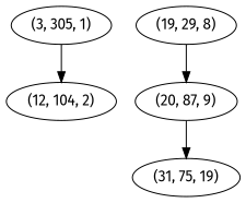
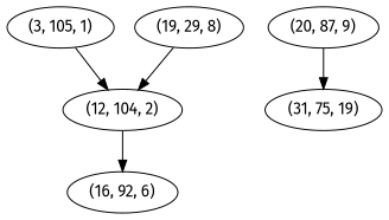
  digraph {
    fontname="Fira Sans"
    node [fontname="Fira Sans"]
    edge [fontname="Fira Sans"]
-   "(3, 105, 1)" [label="(3, 305, 1)"]
+   "(3, 105, 1)"
    "(12, 104, 2)"
+   "(16, 92, 6)"
    n4 [label="(19, 29, 8)"]
    "(20, 87, 9)"
    n6 [label="(31, 75, 19)"]
    "(3, 105, 1)" -> "(12, 104, 2)"
-   n4 -> "(20, 87, 9)"
+   "(12, 104, 2)" -> "(16, 92, 6)"
+   n4 -> "(12, 104, 2)"
    "(20, 87, 9)" -> n6
  }
